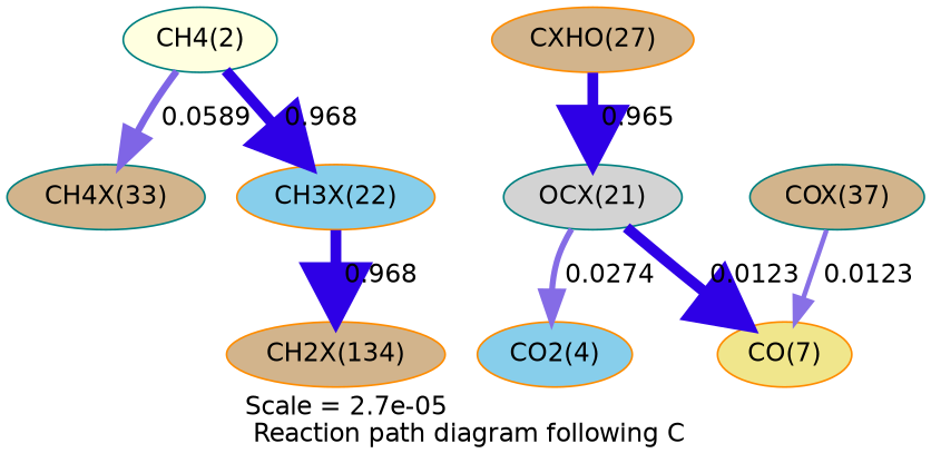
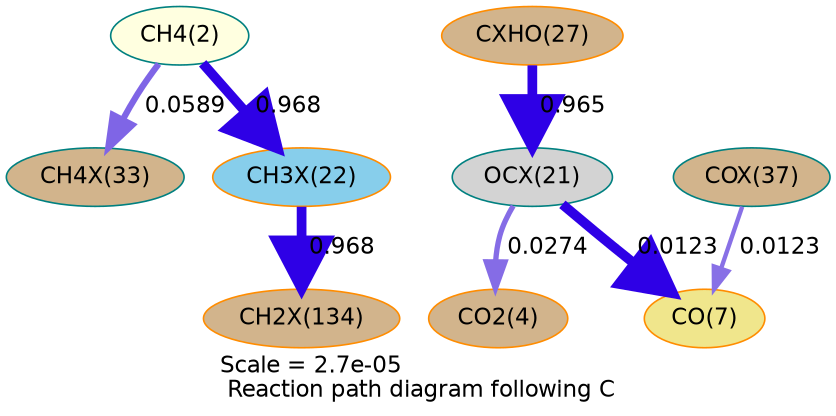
  digraph {
    fontname=Helvetica
    label="Scale = 2.7e-05\l Reaction path diagram following C"
    node [color=darkorange fillcolor=tan fontname=Helvetica style=filled]
    edge [arrowsize=2.99 color="0.7, 1.47, 0.9" fontname=Helvetica penwidth=5.98]
    n1 [color=teal fillcolor=lightyellow label="CH4(2)"]
    n2 [color=teal label="CH4X(33)"]
    n3 [fillcolor=skyblue label="CH3X(22)"]
    n4 [label="CH2X(134)"]
    n5 [label="CXHO(27)"]
    n6 [color=teal fillcolor=lightgrey label="OCX(21)"]
    n7 [fillcolor=khaki label="CO(7)"]
-   n8 [fillcolor=skyblue label="CO2(4)"]
+   n8 [label="CO2(4)"]
    n9 [color=teal label="COX(37)"]
    n1 -> n2 [arrowsize=1.93 color="0.7, 0.559, 0.9" label=" 0.0589" penwidth=3.86]
    n1 -> n3 [label=" 0.968"]
    n3 -> n4 [label=" 0.968"]
    n5 -> n6 [color="0.7, 1.46, 0.9" label=" 0.965" penwidth=5.97]
    n6 -> n7 [arrowsize=3 color="0.7, 1.5, 0.9" label=" 0.0123" penwidth=6]
    n6 -> n8 [arrowsize=1.64 color="0.7, 0.527, 0.9" label=" 0.0274" penwidth=3.29]
    n9 -> n7 [arrowsize=1.34 color="0.7, 0.512, 0.9" label=" 0.0123" penwidth=2.68]
  }
